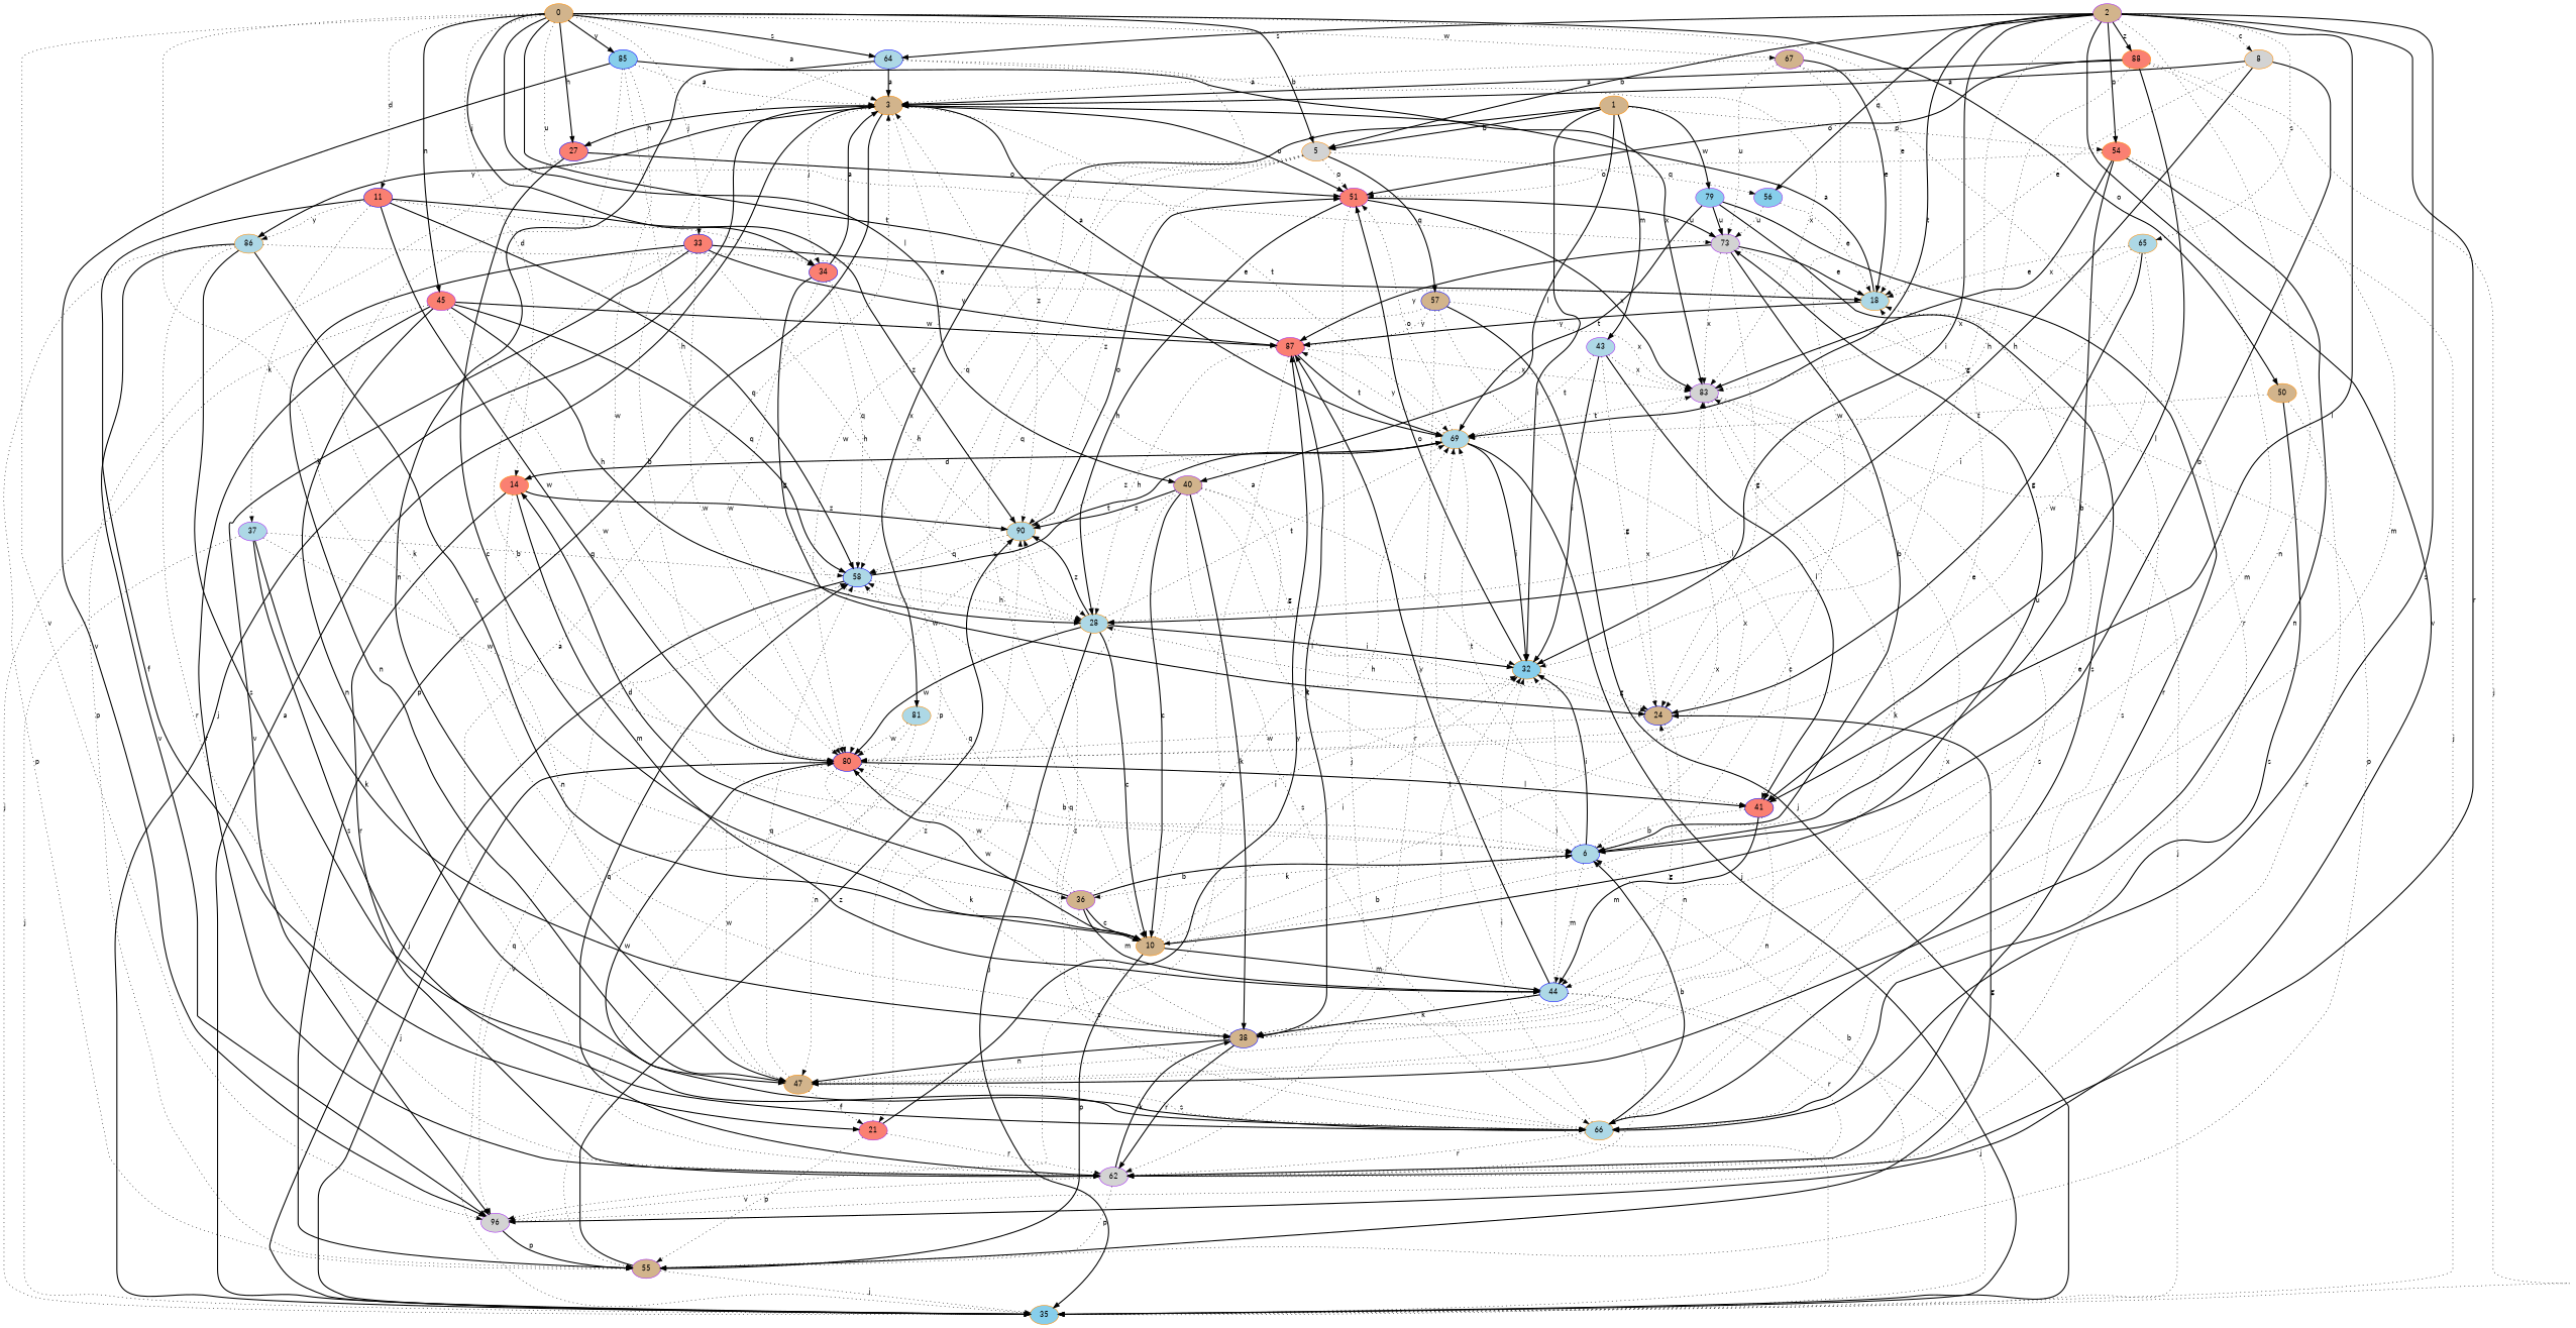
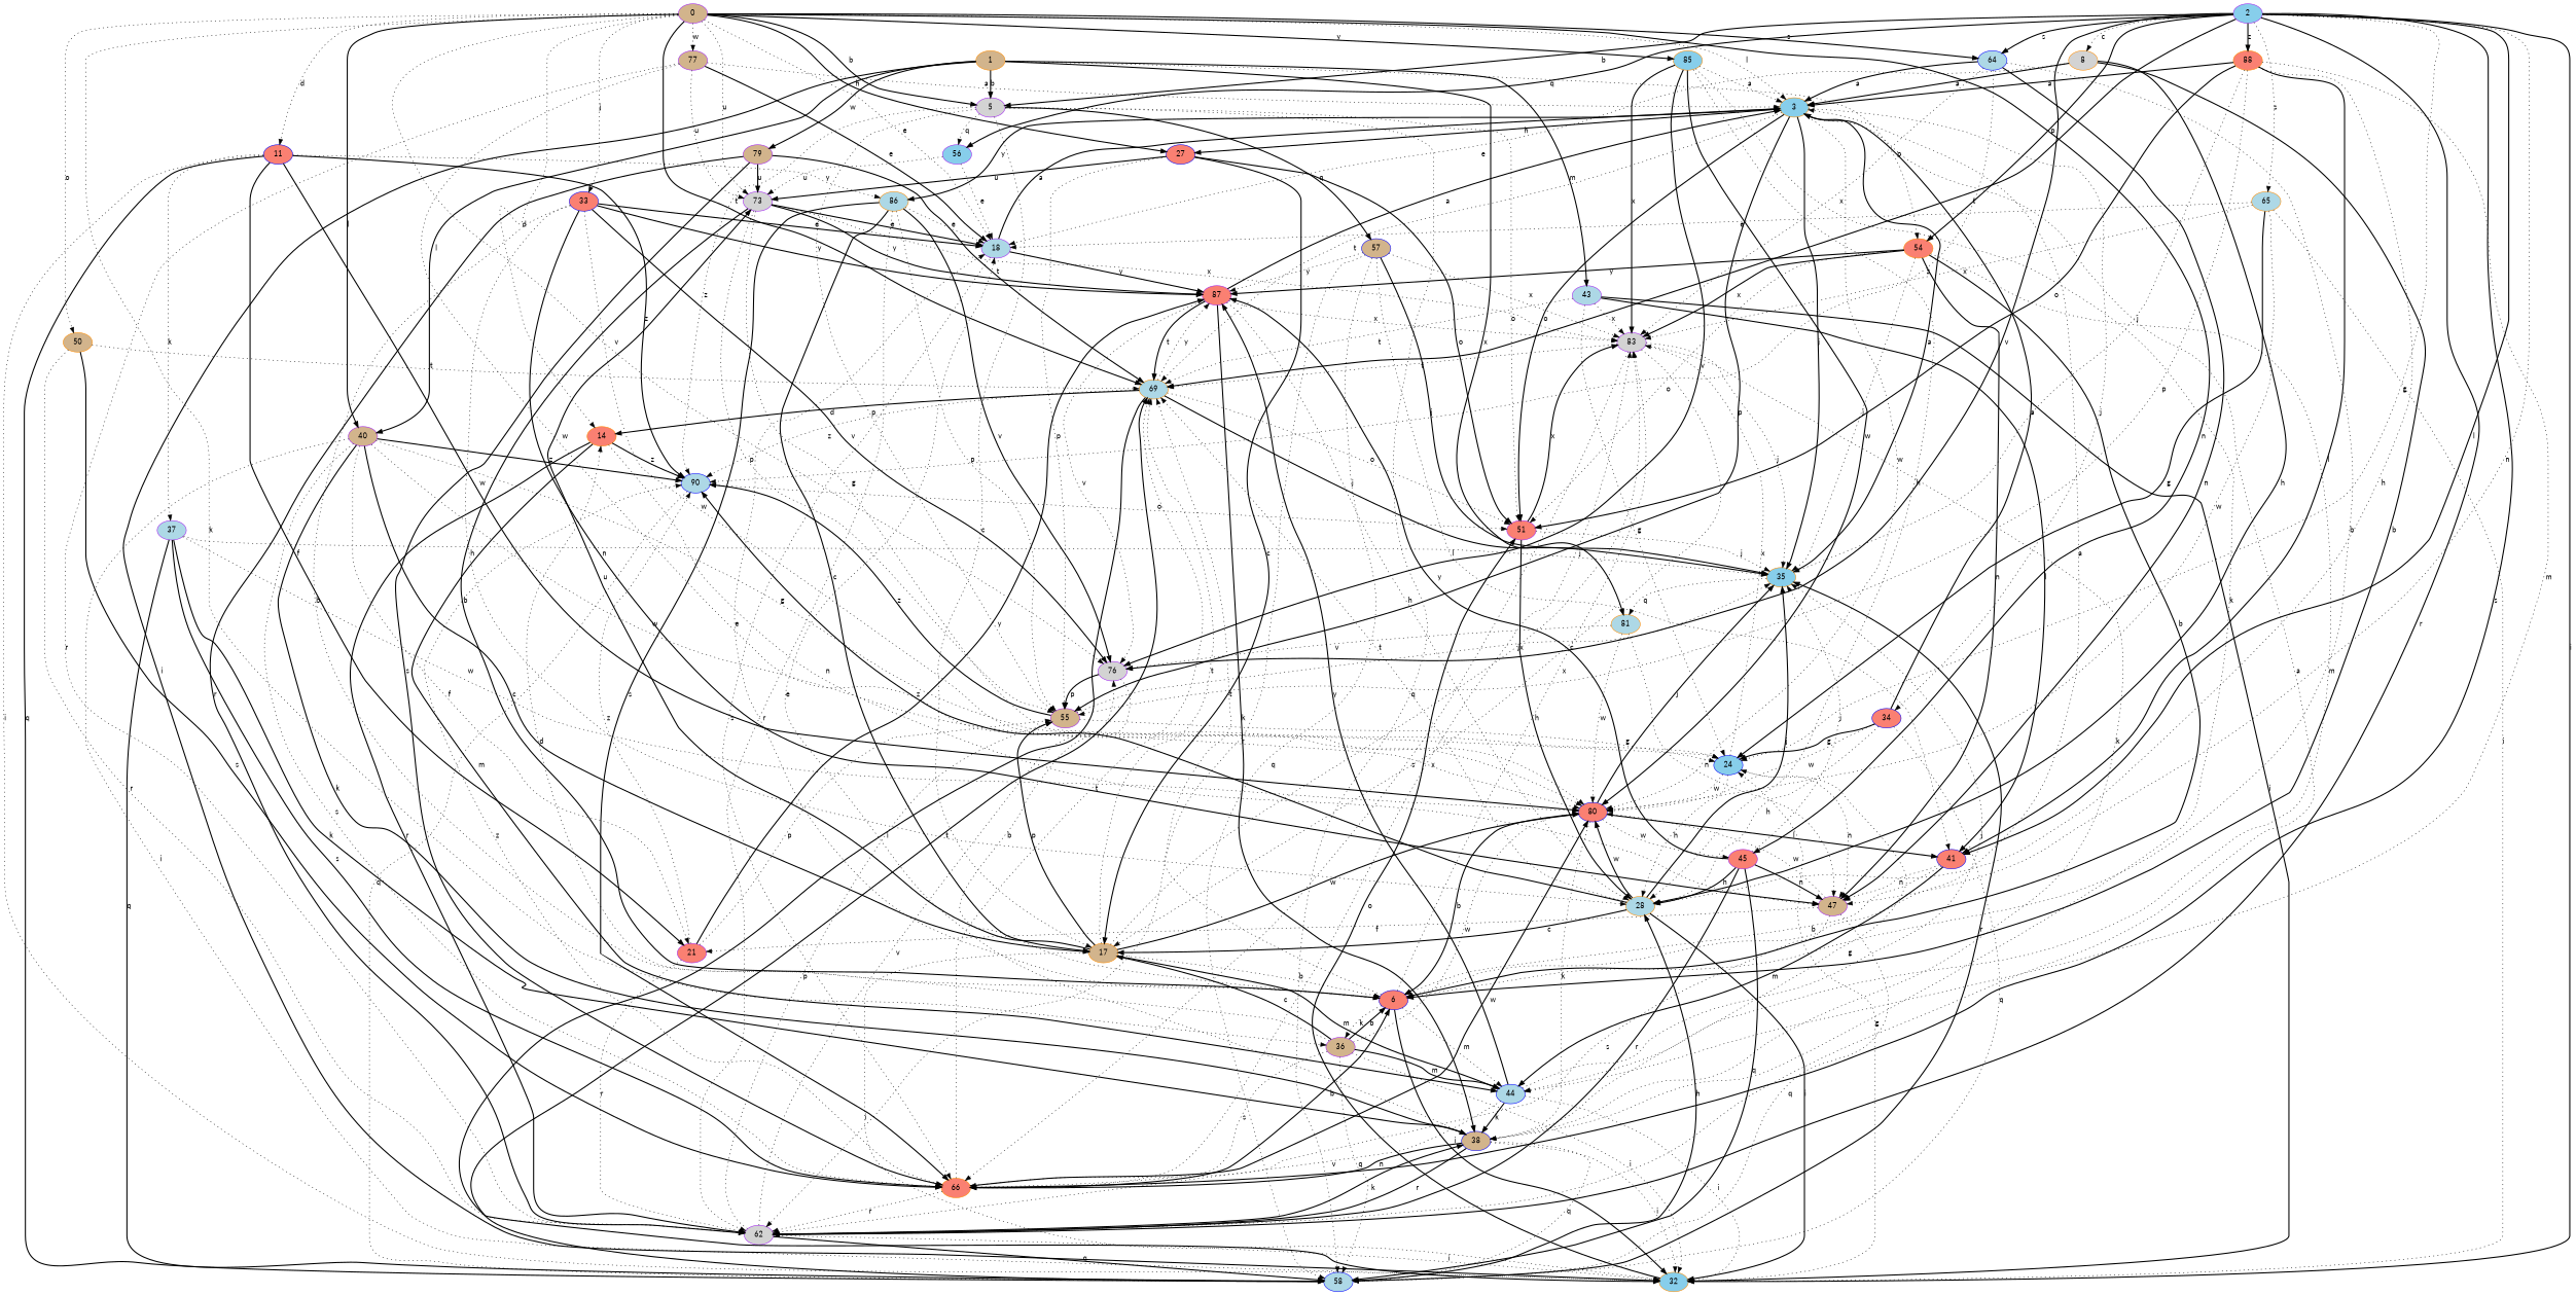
  strict digraph {
    fontname=Lato
    node [color=purple fillcolor=lightblue fontname=Lato style=filled]
    edge [fontname=Lato style=dotted]
-   0 [color=darkorange fillcolor=tan]
-   3 [color=darkorange fillcolor=tan]
-   5 [color=darkorange fillcolor=lightgrey]
+   0 [fillcolor=tan]
+   3 [color=darkorange fillcolor=skyblue]
+   5 [fillcolor=lightgrey]
    11 [color=blue fillcolor=salmon]
    14 [color=darkorange fillcolor=salmon]
-   18 [color=darkorange]
+   18
    27 [color=blue fillcolor=salmon]
    33 [color=blue fillcolor=salmon]
    34 [color=blue fillcolor=salmon]
    36 [fillcolor=tan]
    40 [fillcolor=tan]
    45 [fillcolor=salmon]
    50 [color=darkorange fillcolor=tan]
    64 [color=blue]
    69 [color=darkorange]
    73 [fillcolor=lightgrey]
-   76 [fillcolor=lightgrey label=96]
-   77 [fillcolor=tan label=67]
-   85 [color=blue fillcolor=skyblue]
+   76 [fillcolor=lightgrey]
+   77 [fillcolor=tan]
+   85 [color=darkorange fillcolor=skyblue]
    35 [color=darkorange fillcolor=skyblue]
    51 [fillcolor=salmon]
    55 [fillcolor=tan]
    80 [color=blue fillcolor=salmon]
    86 [color=darkorange]
    56 [fillcolor=skyblue]
-   10 [color=darkorange fillcolor=tan]
+   10 [color=darkorange fillcolor=tan label=17]
    57 [color=blue fillcolor=tan]
    58 [color=blue]
-   90 [color=darkorange]
+   90 [color=blue]
    32 [color=darkorange fillcolor=skyblue]
    21 [fillcolor=salmon]
    37
-   47 [color=darkorange fillcolor=tan]
+   47 [fillcolor=tan]
    62 [fillcolor=lightgrey]
    44 [color=blue]
-   66 [color=darkorange]
+   66 [color=darkorange fillcolor=salmon]
    87 [fillcolor=salmon]
-   6 [color=blue]
+   6 [color=blue fillcolor=salmon]
    28 [color=darkorange]
-   24 [color=blue fillcolor=tan]
+   24 [color=blue fillcolor=skyblue]
    41 [color=blue fillcolor=salmon]
    38 [color=blue fillcolor=tan]
    83 [fillcolor=lightgrey]
    1 [color=darkorange fillcolor=tan]
    43
    54 [color=darkorange fillcolor=salmon]
-   79 [fillcolor=skyblue]
+   79 [fillcolor=tan]
    81 [color=darkorange]
-   2 [fillcolor=tan]
+   2 [fillcolor=skyblue]
    8 [color=darkorange fillcolor=lightgrey]
    65 [color=darkorange]
    88 [color=darkorange fillcolor=salmon]
-   0 -> 3 [label=a]
+   0 -> 3 [label=l]
    0 -> 5 [label=b style=bold]
    0 -> 11 [label=d]
    0 -> 14 [label=d]
    0 -> 18 [label=e]
    0 -> 27 [label=h style=bold]
    0 -> 33 [label=j]
-   0 -> 34 [label=j style=bold]
    0 -> 36 [label=k]
    0 -> 40 [label=l style=bold]
    0 -> 45 [label=n style=bold]
-   0 -> 50 [label=o style=bold]
+   0 -> 50 [label=o]
    0 -> 64 [label=s style=bold]
    0 -> 69 [label=t style=bold]
    0 -> 73 [label=u]
    0 -> 76 [label=v]
    0 -> 77 [label=w]
    0 -> 85 [label=y style=bold]
    3 -> 27 [label=h style=bold]
    3 -> 34 [label=j]
    3 -> 69 [label=t]
    3 -> 35 [label=j style=bold]
    3 -> 51 [label=o style=bold]
    3 -> 55 [label=p style=bold]
    3 -> 80 [label=w]
    3 -> 86 [label=y style=bold]
    5 -> 51 [label=o]
    5 -> 55 [label=p]
    5 -> 56 [label=q]
    5 -> 10 [label=c]
    5 -> 57 [label=q style=bold]
    5 -> 58 [label=q]
    5 -> 90 [label=z]
    11 -> 80 [label=w style=bold]
    11 -> 86 [label=y]
    11 -> 58 [label=q style=bold]
    11 -> 90 [label=z style=bold]
-   11 -> 34 [label=i]
+   11 -> 32 [label=i]
    11 -> 21 [label=f style=bold]
    11 -> 37 [label=k]
    14 -> 90 [label=z style=bold]
    14 -> 47 [label=n]
    14 -> 62 [label=r style=bold]
    14 -> 44 [label=m style=bold]
    18 -> 3 [label=a style=bold]
    18 -> 66 [label=s]
    18 -> 87 [label=y style=bold]
    27 -> 51 [label=o style=bold]
    27 -> 55 [label=p]
    27 -> 10 [label=c style=bold]
    33 -> 18 [label=e style=bold]
    33 -> 76 [label=v style=bold]
    33 -> 80 [label=w]
    33 -> 47 [label=n style=bold]
    33 -> 87 [label=y style=bold]
    33 -> 6 [label=b]
    33 -> 28 [label=h]
    34 -> 3 [label=a style=bold]
    34 -> 80 [label=w]
    34 -> 58 [label=q]
    34 -> 28 [label=h]
    34 -> 24 [label=g style=bold]
-   36 -> 14 [label=d style=bold]
+   36 -> 14 [label=d]
    36 -> 80 [label=w]
    36 -> 10 [label=c style=bold]
    36 -> 58 [label=q]
    36 -> 32 [label=i]
    36 -> 44 [label=m style=bold]
    36 -> 66 [label=s]
    36 -> 6 [label=b style=bold]
    40 -> 80 [label=w]
    40 -> 10 [label=c style=bold]
    40 -> 90 [label=z style=bold]
    40 -> 32 [label=i]
    40 -> 21 [label=f]
    40 -> 66 [label=s]
    40 -> 24 [label=g]
-   40 -> 41 [label=l]
    40 -> 38 [label=k style=bold]
    45 -> 35 [label=j]
-   45 -> 80 [label=w]
+   80 -> 45 [label=w]
    45 -> 58 [label=q style=bold]
    45 -> 47 [label=n style=bold]
    45 -> 62 [label=r style=bold]
-   45 -> 87 [label=w style=bold]
+   45 -> 87 [label=y style=bold]
    45 -> 28 [label=h style=bold]
    50 -> 69 [label=t]
    50 -> 62 [label=r]
    50 -> 66 [label=s style=bold]
    64 -> 3 [label=a style=bold]
    64 -> 90 [label=z]
    64 -> 47 [label=n style=bold]
    64 -> 6 [label=b]
    64 -> 83 [label=x]
    69 -> 14 [label=d style=bold]
    69 -> 35 [label=j style=bold]
    69 -> 51 [label=o]
    69 -> 90 [label=z]
    69 -> 32 [label=i style=bold]
    69 -> 87 [label=y]
    73 -> 18 [label=e style=bold]
    73 -> 55 [label=p]
    73 -> 87 [label=y style=bold]
    73 -> 6 [label=b style=bold]
    73 -> 24 [label=g]
    73 -> 83 [label=x]
    76 -> 55 [label=p style=bold]
    76 -> 6 [label=b]
    77 -> 3 [label=a]
    77 -> 18 [label=e style=bold]
    77 -> 73 [label=u]
    77 -> 80 [label=w]
    77 -> 62 [label=r]
    85 -> 3 [label=a]
    85 -> 76 [label=v style=bold]
-   85 -> 80 [label=w]
+   85 -> 80 [label=w style=bold]
    85 -> 28 [label=h]
    85 -> 38 [label=k]
    85 -> 83 [label=x style=bold]
    35 -> 3 [label=a style=bold]
-   35 -> 58 [label=q]
-   51 -> 73 [label=u style=bold]
+   35 -> 81 [label=q]
+   27 -> 73 [label=u style=bold]
    51 -> 35 [label=j]
    51 -> 28 [label=h style=bold]
    51 -> 83 [label=x style=bold]
    55 -> 35 [label=j]
    55 -> 90 [label=z style=bold]
-   55 -> 24 [label=g style=bold]
+   55 -> 24 [label=g]
    80 -> 35 [label=j style=bold]
-   80 -> 6 [label=b]
+   80 -> 6 [label=b style=bold]
    80 -> 41 [label=l style=bold]
    80 -> 38 [label=k]
    86 -> 18 [label=e]
    86 -> 76 [label=v style=bold]
    86 -> 55 [label=p]
    86 -> 10 [label=c style=bold]
    86 -> 62 [label=r]
    86 -> 66 [label=s style=bold]
    56 -> 18 [label=e]
    56 -> 73 [label=u]
    10 -> 69 [label=t]
    10 -> 73 [label=u style=bold]
    10 -> 55 [label=p style=bold]
    10 -> 80 [label=w style=bold]
    10 -> 32 [label=i]
    10 -> 44 [label=m style=bold]
    10 -> 6 [label=b]
    10 -> 83 [label=x]
    57 -> 35 [label=j style=bold]
    57 -> 58 [label=q]
    57 -> 62 [label=r]
    57 -> 87 [label=y]
    57 -> 41 [label=l]
    57 -> 83 [label=x]
    58 -> 69 [label=t style=bold]
-   58 -> 35 [label=j style=bold]
-   58 -> 28 [label=h]
-   90 -> 51 [label=o style=bold]
+   58 -> 35 [label=r style=bold]
+   58 -> 28 [label=h style=bold]
+   90 -> 51 [label=o]
    90 -> 58 [label=q]
    32 -> 51 [label=o style=bold]
    32 -> 24 [label=g]
    21 -> 55 [label=p]
    21 -> 90 [label=z]
    21 -> 62 [label=r]
    21 -> 87 [label=y style=bold]
    37 -> 35 [label=j]
    37 -> 80 [label=w]
-   37 -> 58 [label=q]
+   37 -> 58 [label=q style=bold]
    37 -> 66 [label=s style=bold]
    37 -> 38 [label=k style=bold]
    47 -> 80 [label=w]
    47 -> 58 [label=q]
    47 -> 21 [label=f]
    47 -> 66 [label=s]
    62 -> 3 [label=a]
    62 -> 76 [label=v]
    62 -> 55 [label=p]
    62 -> 58 [label=q style=bold]
    62 -> 32 [label=i]
    62 -> 38 [label=k style=bold]
    44 -> 35 [label=j]
    44 -> 32 [label=i]
-   44 -> 62 [label=r]
+   44 -> 62 [label=v]
    44 -> 87 [label=y style=bold]
    44 -> 38 [label=k style=bold]
    66 -> 69 [label=t]
    66 -> 80 [label=w style=bold]
    66 -> 90 [label=z]
    66 -> 62 [label=r]
    66 -> 6 [label=b style=bold]
    66 -> 83 [label=x]
    87 -> 3 [label=a style=bold]
    87 -> 69 [label=t style=bold]
    87 -> 76 [label=v]
    87 -> 28 [label=h]
    87 -> 38 [label=k style=bold]
    87 -> 83 [label=x]
    6 -> 3 [label=a]
    6 -> 18 [label=e]
    6 -> 36 [label=k]
    6 -> 69 [label=t]
    6 -> 32 [label=i style=bold]
    6 -> 44 [label=m]
    6 -> 83 [label=x]
    28 -> 69 [label=t]
    28 -> 35 [label=j style=bold]
    28 -> 80 [label=w style=bold]
    28 -> 10 [label=c style=bold]
    28 -> 90 [label=z style=bold]
    28 -> 32 [label=i style=bold]
    24 -> 80 [label=w]
    24 -> 47 [label=n]
    24 -> 28 [label=h]
    24 -> 83 [label=x]
    41 -> 47 [label=n]
    41 -> 44 [label=m style=bold]
    41 -> 6 [label=b]
    38 -> 18 [label=e]
    38 -> 58 [label=q]
    38 -> 32 [label=i]
-   38 -> 47 [label=n style=bold]
+   38 -> 66 [label=n style=bold]
    38 -> 62 [label=r style=bold]
    38 -> 24 [label=g]
    83 -> 69 [label=t]
    83 -> 35 [label=j]
    83 -> 10 [label=c]
    83 -> 66 [label=s]
    83 -> 38 [label=k]
    1 -> 5 [label=b style=bold]
    1 -> 40 [label=l style=bold]
    1 -> 32 [label=i style=bold]
    1 -> 43 [label=m style=bold]
    1 -> 54 [label=p]
    1 -> 79 [label=w style=bold]
    1 -> 81 [label=x style=bold]
    43 -> 69 [label=t]
    43 -> 32 [label=i style=bold]
    43 -> 24 [label=g]
    43 -> 41 [label=l style=bold]
    43 -> 83 [label=x]
    54 -> 35 [label=j]
    54 -> 51 [label=o]
    54 -> 47 [label=n style=bold]
    54 -> 44 [label=m]
+   54 -> 87 [label=y style=bold]
    54 -> 6 [label=b style=bold]
    54 -> 83 [label=x style=bold]
    79 -> 69 [label=t style=bold]
    79 -> 73 [label=u style=bold]
    79 -> 62 [label=r style=bold]
    79 -> 66 [label=s style=bold]
    81 -> 76 [label=v]
    81 -> 80 [label=w]
    81 -> 47 [label=n]
    2 -> 5 [label=b style=bold]
    2 -> 64 [label=s style=bold]
    2 -> 69 [label=t style=bold]
    2 -> 76 [label=v style=bold]
    2 -> 56 [label=q style=bold]
    2 -> 32 [label=i style=bold]
    2 -> 47 [label=n]
    2 -> 62 [label=r style=bold]
    2 -> 66 [label=s style=bold]
    2 -> 24 [label=g]
    2 -> 41 [label=l style=bold]
    2 -> 54 [label=p style=bold]
    2 -> 8 [label=c]
    2 -> 65 [label=s]
    2 -> 88 [label=z style=bold]
    8 -> 3 [label=a style=bold]
    8 -> 18 [label=e]
    8 -> 6 [label=b style=bold]
    8 -> 28 [label=h style=bold]
    65 -> 18 [label=e]
    65 -> 80 [label=w]
    65 -> 32 [label=i]
    65 -> 24 [label=g style=bold]
    65 -> 83 [label=x]
    88 -> 3 [label=a style=bold]
    88 -> 35 [label=j]
    88 -> 51 [label=o style=bold]
+   88 -> 55 [label=p]
    88 -> 44 [label=m]
    88 -> 28 [label=h]
    88 -> 41 [label=l style=bold]
  }
